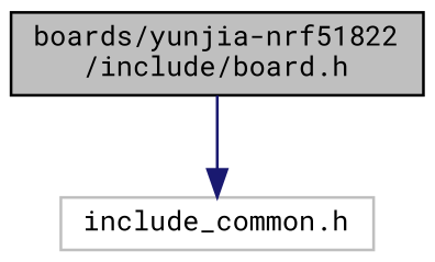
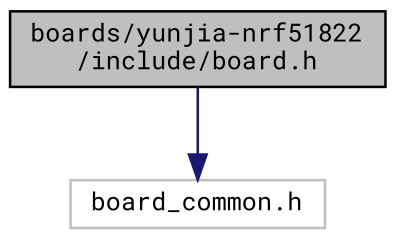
  digraph {
    fontname="Roboto Mono"
    node [fontname="Roboto Mono" fontsize=10 shape=record style=filled]
    n1 [color=black fillcolor=grey75 fontcolor=black height=0.2 label="boards/yunjia-nrf51822\l/include/board.h" width=0.4]
-   n2 [color=grey75 fillcolor=white height=0.2 label="include_common.h" width=0.4]
+   n2 [color=grey75 fillcolor=white height=0.2 label="board_common.h" width=0.4]
    n1 -> n2 [color=midnightblue fontname="Roboto Mono" fontsize=10 labelfontname=Helvetica labelfontsize=10 style=solid]
  }
